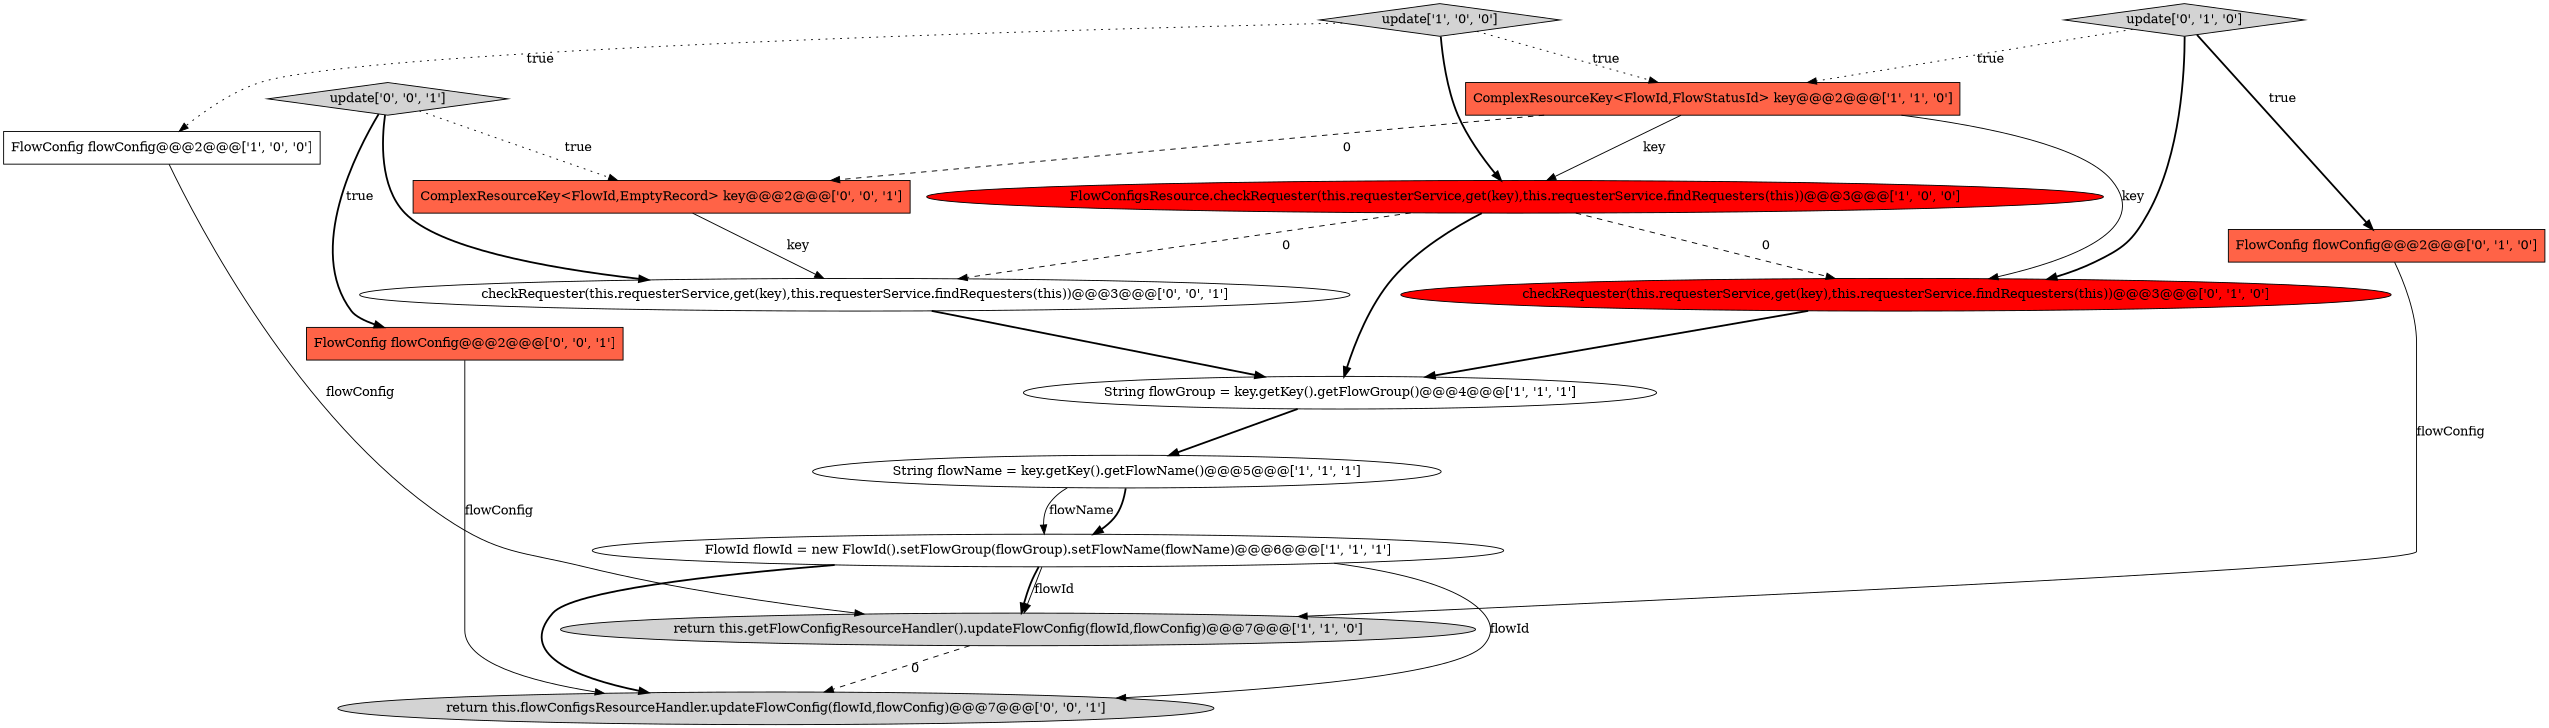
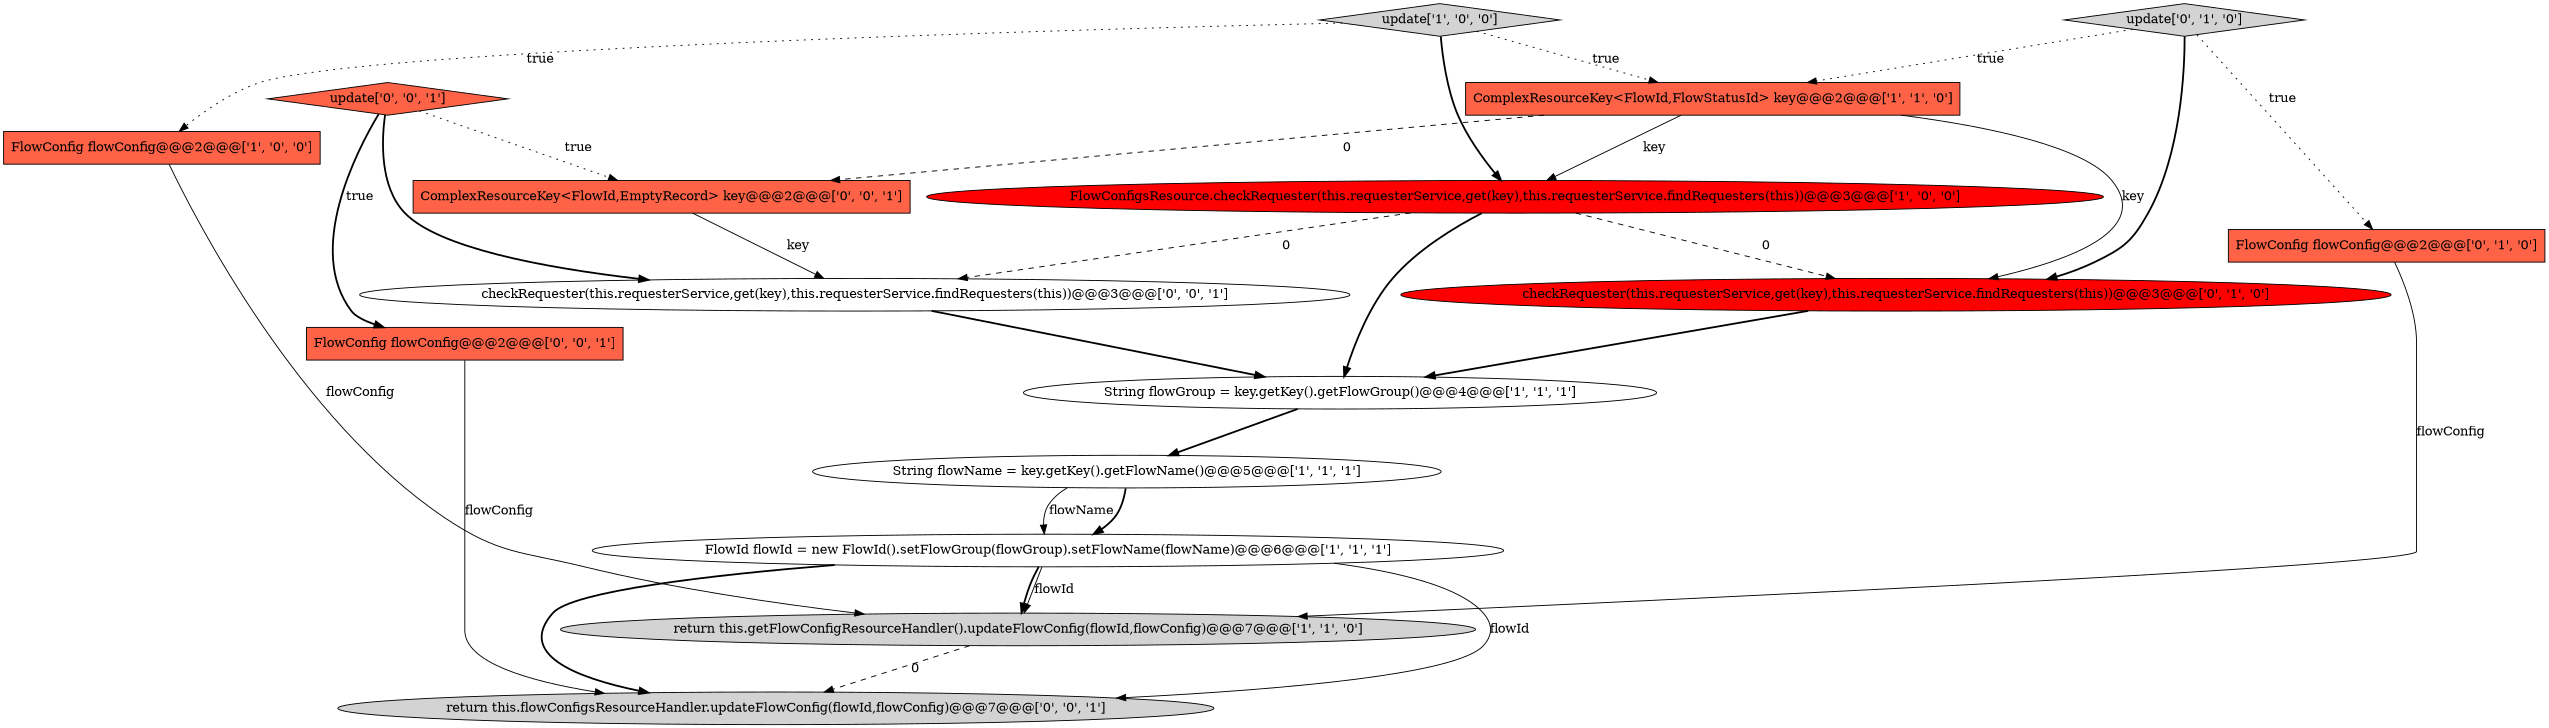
  digraph {
    node [fillcolor=tomato shape=ellipse style=filled]
    edge [style=bold]
-   n1 [fillcolor=white label="FlowConfig flowConfig@@@2@@@['1', '0', '0']" shape=box]
+   n1 [label="FlowConfig flowConfig@@@2@@@['1', '0', '0']" shape=box]
    n2 [fillcolor=lightgray label="return this.getFlowConfigResourceHandler().updateFlowConfig(flowId,flowConfig)@@@7@@@['1', '1', '0']"]
    n3 [fillcolor=lightgray label="return this.flowConfigsResourceHandler.updateFlowConfig(flowId,flowConfig)@@@7@@@['0', '0', '1']"]
    n4 [label="ComplexResourceKey<FlowId,FlowStatusId> key@@@2@@@['1', '1', '0']" shape=box]
    n5 [fillcolor=red label="FlowConfigsResource.checkRequester(this.requesterService,get(key),this.requesterService.findRequesters(this))@@@3@@@['1', '0', '0']"]
    n6 [label="ComplexResourceKey<FlowId,EmptyRecord> key@@@2@@@['0', '0', '1']" shape=box]
    n7 [fillcolor=red label="checkRequester(this.requesterService,get(key),this.requesterService.findRequesters(this))@@@3@@@['0', '1', '0']"]
    n8 [fillcolor=white label="checkRequester(this.requesterService,get(key),this.requesterService.findRequesters(this))@@@3@@@['0', '0', '1']"]
    n9 [fillcolor=white label="String flowGroup = key.getKey().getFlowGroup()@@@4@@@['1', '1', '1']"]
-   n10 [fillcolor=lightgray label="update['0', '0', '1']" shape=diamond]
+   n10 [label="update['0', '0', '1']" shape=diamond]
    n11 [label="FlowConfig flowConfig@@@2@@@['0', '0', '1']" shape=box]
    n12 [fillcolor=lightgray label="update['1', '0', '0']" shape=diamond]
    n13 [fillcolor=white label="String flowName = key.getKey().getFlowName()@@@5@@@['1', '1', '1']"]
    n14 [fillcolor=white label="FlowId flowId = new FlowId().setFlowGroup(flowGroup).setFlowName(flowName)@@@6@@@['1', '1', '1']"]
    n15 [fillcolor=lightgray label="update['0', '1', '0']" shape=diamond]
    n16 [label="FlowConfig flowConfig@@@2@@@['0', '1', '0']" shape=box]
    n1 -> n2 [label=flowConfig style=solid]
    n2 -> n3 [label=0 style=dashed]
    n4 -> n5 [label=key style=solid]
    n4 -> n6 [label=0 style=dashed]
    n4 -> n7 [label=key style=solid]
    n5 -> n7 [label=0 style=dashed]
    n5 -> n8 [label=0 style=dashed]
    n5 -> n9
    n6 -> n8 [label=key style=solid]
    n7 -> n9
    n8 -> n9
    n9 -> n13
    n10 -> n6 [label=true style=dotted]
    n10 -> n8
    n10 -> n11 [label=true]
    n11 -> n3 [label=flowConfig style=solid]
    n12 -> n1 [label=true style=dotted]
    n12 -> n4 [label=true style=dotted]
    n12 -> n5
    n13 -> n14 [label=flowName style=solid]
    n13 -> n14
    n14 -> n2
    n14 -> n2 [label=flowId style=solid]
    n14 -> n3 [label=flowId style=solid]
    n14 -> n3
    n15 -> n4 [label=true style=dotted]
    n15 -> n7
-   n15 -> n16 [label=true]
+   n15 -> n16 [label=true style=dotted]
    n16 -> n2 [label=flowConfig style=solid]
  }
